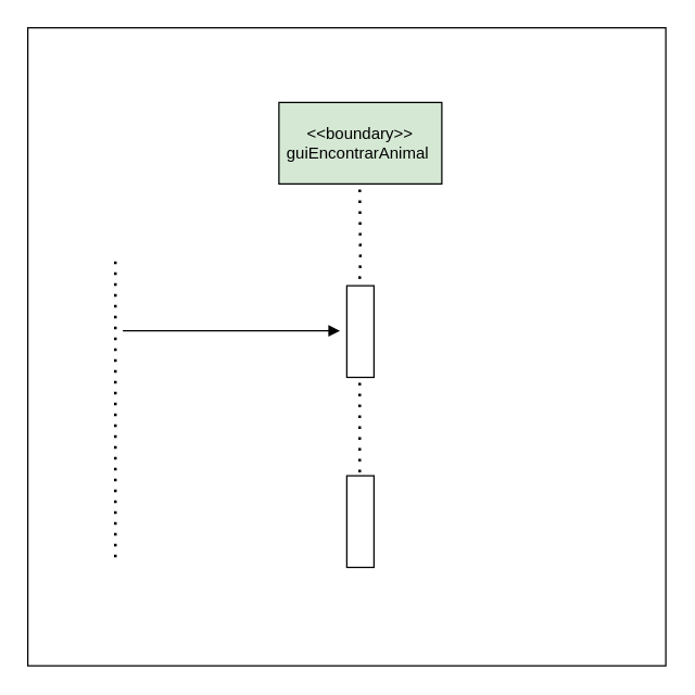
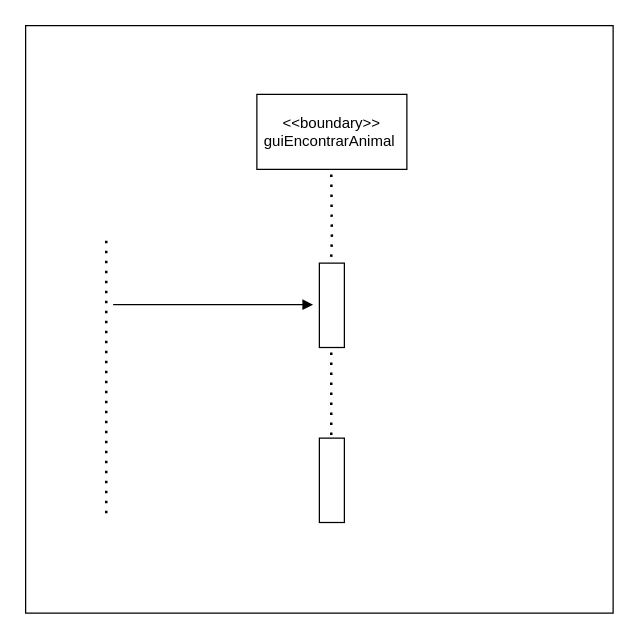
  <mxCell id="0" />
  <mxCell id="1" parent="0" />
  <mxCell id="2" value="" style="whiteSpace=wrap;html=1;aspect=fixed;" vertex="1" parent="1"><mxGeometry x="20" y="20" width="470" height="470" as="geometry" /></mxCell>
- <mxCell id="3" value="&amp;lt;&amp;lt;boundary&amp;gt;&amp;gt; guiEncontrarAnimal&amp;nbsp;" style="rounded=0;whiteSpace=wrap;html=1;fillColor=#d5e8d4;" vertex="1" parent="1"><mxGeometry x="205" y="75" width="120" height="60" as="geometry" /></mxCell>
+ <mxCell id="3" value="&amp;lt;&amp;lt;boundary&amp;gt;&amp;gt; guiEncontrarAnimal&amp;nbsp;" style="rounded=0;whiteSpace=wrap;html=1;" vertex="1" parent="1"><mxGeometry x="205" y="75" width="120" height="60" as="geometry" /></mxCell>
  <mxCell id="4" value="" style="endArrow=none;dashed=1;html=1;dashPattern=1 3;strokeWidth=2;rounded=0;" edge="1" parent="1"><mxGeometry width="50" height="50" relative="1" as="geometry"><mxPoint x="84.5" y="410" as="sourcePoint" /><mxPoint x="84.5" y="190" as="targetPoint" /></mxGeometry></mxCell>
  <mxCell id="5" value="" style="endArrow=none;dashed=1;html=1;dashPattern=1 3;strokeWidth=2;rounded=0;" edge="1" parent="1"><mxGeometry width="50" height="50" relative="1" as="geometry"><mxPoint x="264.5" y="205" as="sourcePoint" /><mxPoint x="264.5" y="135" as="targetPoint" /><Array as="points"><mxPoint x="265" y="190" /></Array></mxGeometry></mxCell>
  <mxCell id="6" value="" style="rounded=0;whiteSpace=wrap;html=1;direction=south;" vertex="1" parent="1"><mxGeometry x="255" y="210" width="20" height="67.5" as="geometry" /></mxCell>
  <mxCell id="7" value="" style="endArrow=none;dashed=1;html=1;dashPattern=1 3;strokeWidth=2;rounded=0;" edge="1" parent="1"><mxGeometry width="50" height="50" relative="1" as="geometry"><mxPoint x="264.5" y="347.5" as="sourcePoint" /><mxPoint x="264.5" y="277.5" as="targetPoint" /></mxGeometry></mxCell>
  <mxCell id="8" value="" style="endArrow=block;endFill=1;html=1;edgeStyle=orthogonalEdgeStyle;align=left;verticalAlign=top;rounded=0;" edge="1" parent="1"><mxGeometry x="-1" relative="1" as="geometry"><mxPoint x="90" y="243.25" as="sourcePoint" /><mxPoint x="250" y="243.25" as="targetPoint" /></mxGeometry></mxCell>
  <mxCell id="9" value="" style="rounded=0;whiteSpace=wrap;html=1;direction=south;" vertex="1" parent="1"><mxGeometry x="255" y="350" width="20" height="67.5" as="geometry" /></mxCell>
